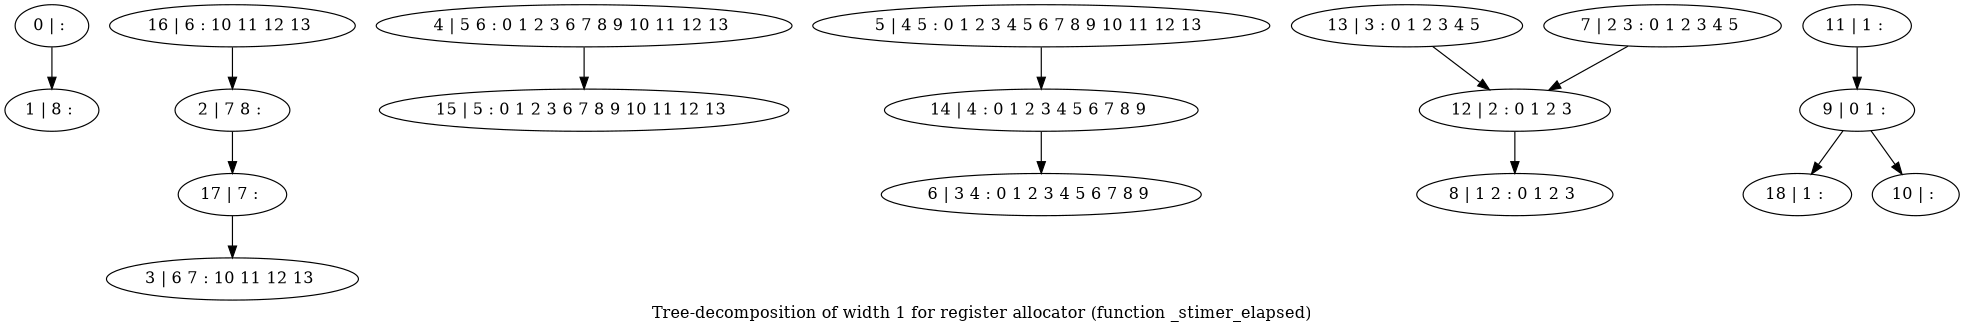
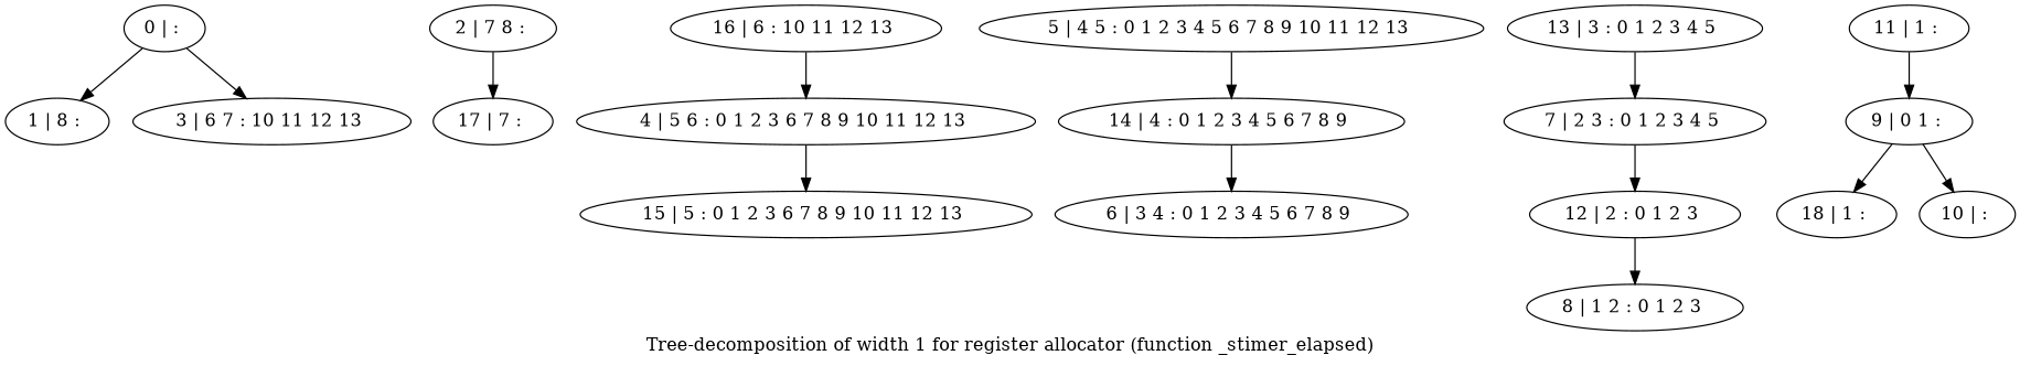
  digraph {
    label="Tree-decomposition of width 1 for register allocator (function _stimer_elapsed)"
    n1 [label="0 | : "]
    n2 [label="1 | 8 : "]
    n3 [label="2 | 7 8 : "]
    n4 [label="17 | 7 : "]
    n5 [label="3 | 6 7 : 10 11 12 13 "]
    n6 [label="16 | 6 : 10 11 12 13 "]
    n7 [label="4 | 5 6 : 0 1 2 3 6 7 8 9 10 11 12 13 "]
    n8 [label="15 | 5 : 0 1 2 3 6 7 8 9 10 11 12 13 "]
    n9 [label="5 | 4 5 : 0 1 2 3 4 5 6 7 8 9 10 11 12 13 "]
    n10 [label="14 | 4 : 0 1 2 3 4 5 6 7 8 9 "]
    n11 [label="6 | 3 4 : 0 1 2 3 4 5 6 7 8 9 "]
    n12 [label="13 | 3 : 0 1 2 3 4 5 "]
    n13 [label="7 | 2 3 : 0 1 2 3 4 5 "]
    n14 [label="12 | 2 : 0 1 2 3 "]
    n15 [label="8 | 1 2 : 0 1 2 3 "]
    n16 [label="11 | 1 : "]
    n17 [label="9 | 0 1 : "]
    n18 [label="18 | 1 : "]
    n19 [label="10 | : "]
    n1 -> n2
    n3 -> n4
-   n4 -> n5
-   n6 -> n3
+   n1 -> n5
+   n6 -> n7
    n7 -> n8
    n9 -> n10
    n10 -> n11
-   n12 -> n14
+   n12 -> n13
    n13 -> n14
    n14 -> n15
    n16 -> n17
    n17 -> n18
    n17 -> n19
  }
